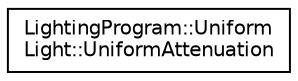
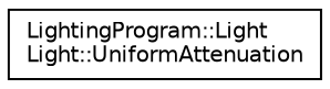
  digraph {
    rankdir=LR
-   n1 [color=black fillcolor=white fontname=Helvetica fontsize=10 height=0.2 label="LightingProgram::Uniform\lLight::UniformAttenuation" shape=record style=filled width=0.4]
+   n1 [color=black fillcolor=white fontname=Helvetica fontsize=10 height=0.2 label="LightingProgram::Light\lLight::UniformAttenuation" shape=record style=filled width=0.4]
  }
